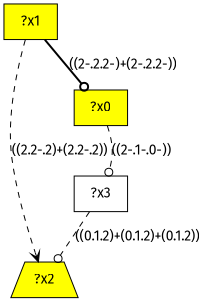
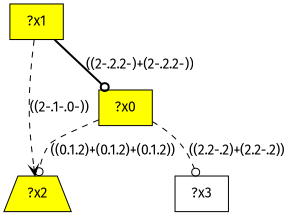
  digraph {
    fontname="Fira Sans"
    node [fillcolor=yellow fontname="Fira Sans" shape=box style="filled,"]
    edge [arrowhead=odot fontname="Fira Sans" style=dashed]
    n1 [label="?x2" shape=trapezium]
    n2 [label="?x0"]
    n3 [label="?x3" fillcolor="" style=""]
    n4 [label="?x1"]
-   n2 -> n3 [label="((2-.1-.0-))"]
-   n3 -> n1 [label="((0.1.2)+(0.1.2)+(0.1.2))"]
-   n4 -> n1 [arrowhead=vee label="((2.2-.2)+(2.2-.2))"]
+   n2 -> n3 [label="((2.2-.2)+(2.2-.2))"]
+   n2 -> n1 [label="((0.1.2)+(0.1.2)+(0.1.2))"]
+   n4 -> n1 [arrowhead=vee label="((2-.1-.0-))"]
    n4 -> n2 [label="((2-.2.2-)+(2-.2.2-))" style=bold]
  }
